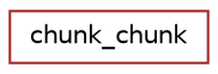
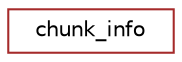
  digraph {
    rankdir=LR
-   n1 [color=brown fillcolor=white fontname=Helvetica fontsize=10 height=0.2 label=chunk_chunk shape=record style=filled width=0.4]
+   n1 [color=brown fillcolor=white fontname=Helvetica fontsize=10 height=0.2 label=chunk_info shape=record style=filled width=0.4]
  }
